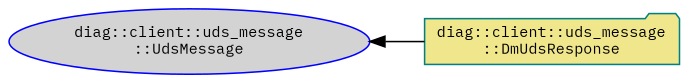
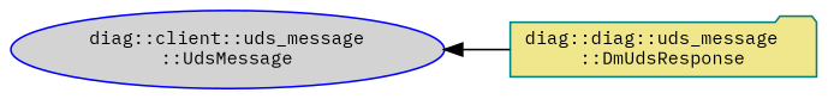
  digraph {
    rankdir=LR
    fontname="IBM Plex Mono"
    node [fontname="IBM Plex Mono" fontsize=10 style=filled]
    n1 [color=blue fillcolor=lightgrey height=0.2 label="diag::client::uds_message\l::UdsMessage" shape=ellipse width=0.4]
-   n2 [color=teal fillcolor=khaki height=0.2 label="diag::client::uds_message\l::DmUdsResponse" shape=folder width=0.4]
+   n2 [color=teal fillcolor=khaki height=0.2 label="diag::diag::uds_message\l::DmUdsResponse" shape=folder width=0.4]
    n1 -> n2 [color=black dir=back fontname="IBM Plex Mono" fontsize=10 labelfontname=Helvetica labelfontsize=10 style=solid]
  }
